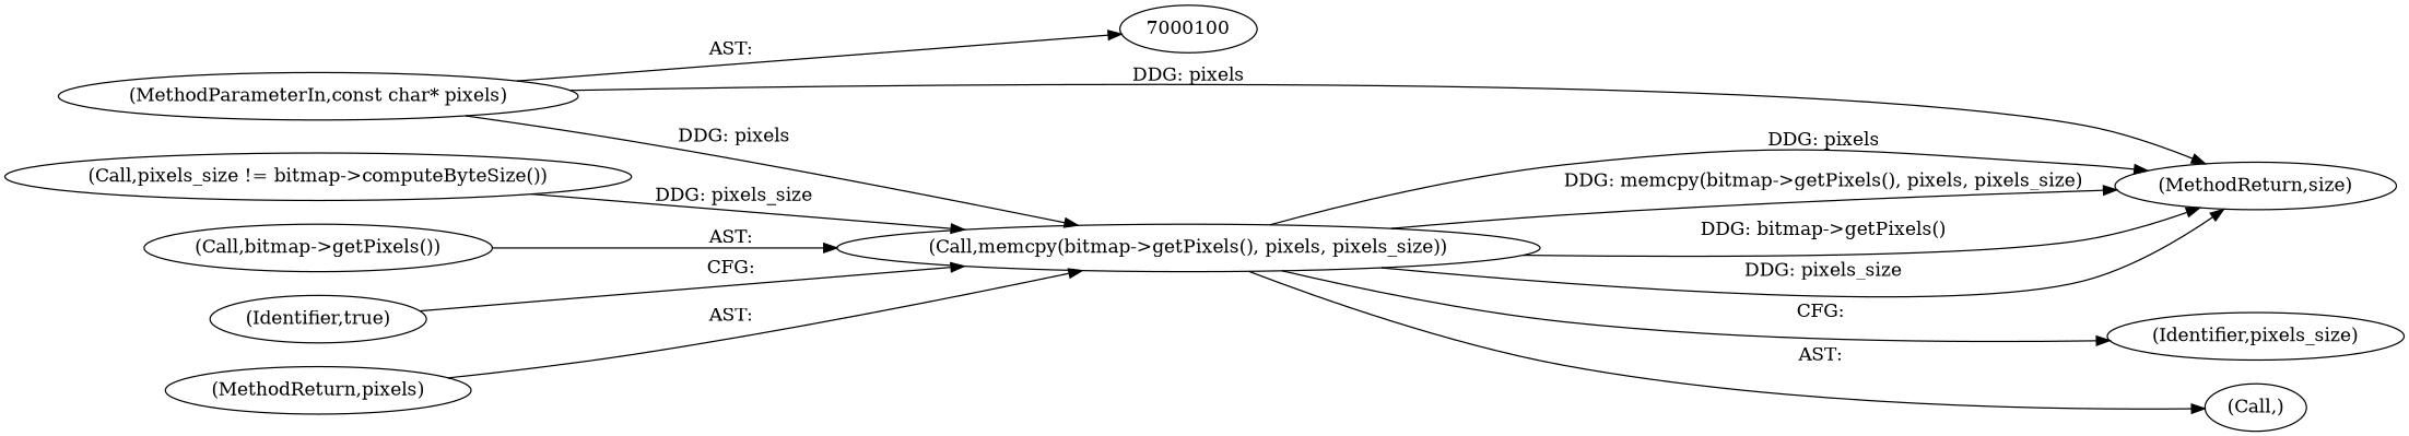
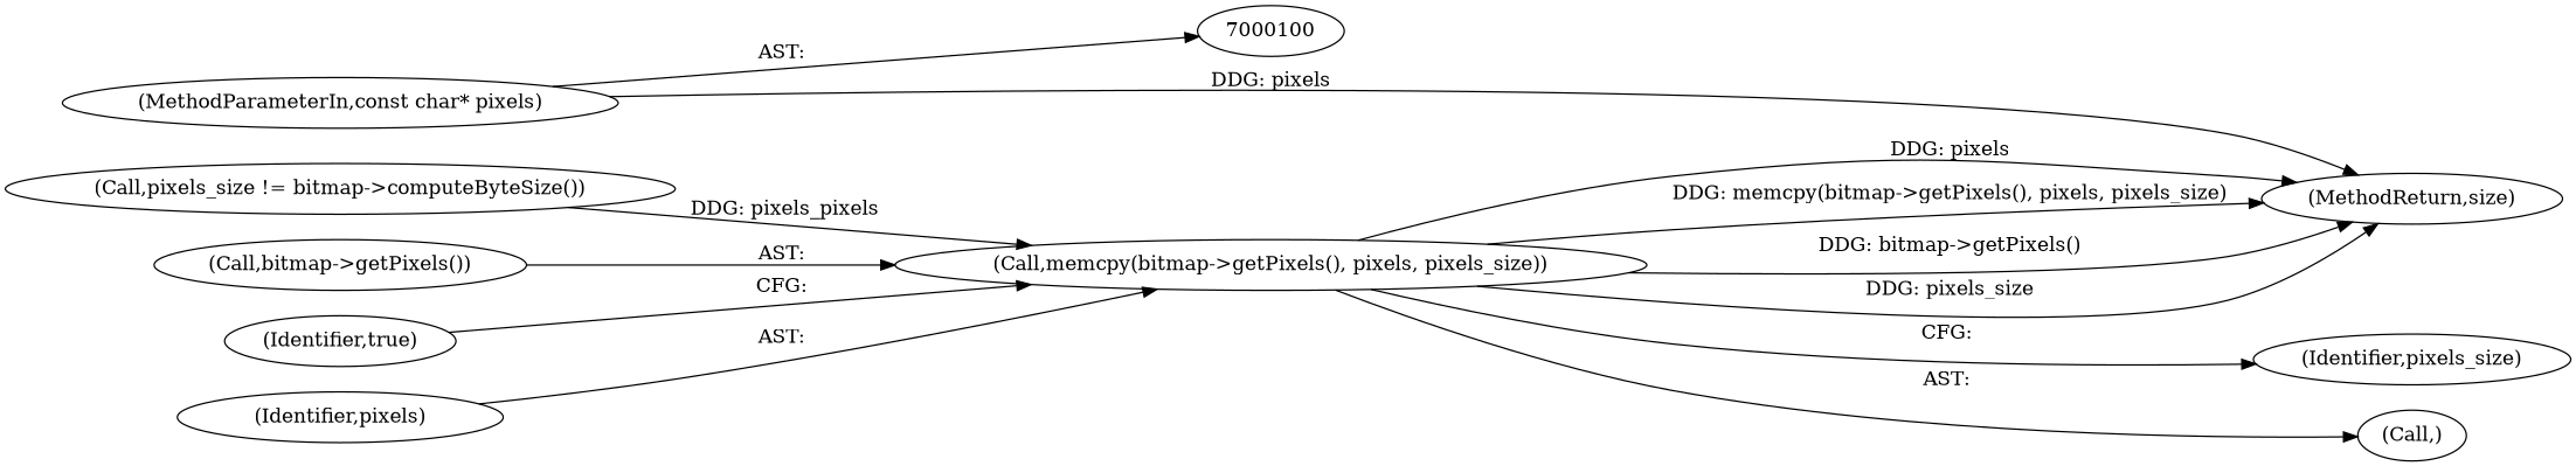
  digraph {
    rankdir=LR
    n1 [label="(MethodParameterIn,const char* pixels)"]
    n2 [label="(Call,memcpy(bitmap->getPixels(), pixels, pixels_size))"]
    n3 [label="(MethodReturn,size)"]
    n4 [label=7000100]
    n5 [label="(Identifier,pixels_size)"]
    n6 [label="(Call,)"]
    n7 [label="(Call,pixels_size != bitmap->computeByteSize())"]
    n8 [label="(Call,bitmap->getPixels())"]
    n9 [label="(Identifier,true)"]
-   n10 [label="(MethodReturn,pixels)"]
-   n1 -> n2 [label="DDG: pixels"]
+   n10 [label="(Identifier,pixels)"]
    n1 -> n3 [label="DDG: pixels"]
    n1 -> n4 [label="AST: "]
    n2 -> n3 [label="DDG: pixels"]
    n2 -> n3 [label="DDG: memcpy(bitmap->getPixels(), pixels, pixels_size)"]
    n2 -> n3 [label="DDG: bitmap->getPixels()"]
    n2 -> n3 [label="DDG: pixels_size"]
    n2 -> n5 [label="CFG: "]
    n2 -> n6 [label="AST: "]
-   n7 -> n2 [label="DDG: pixels_size"]
+   n7 -> n2 [label="DDG: pixels_pixels"]
    n8 -> n2 [label="AST: "]
    n9 -> n2 [label="CFG: "]
    n10 -> n2 [label="AST: "]
  }
